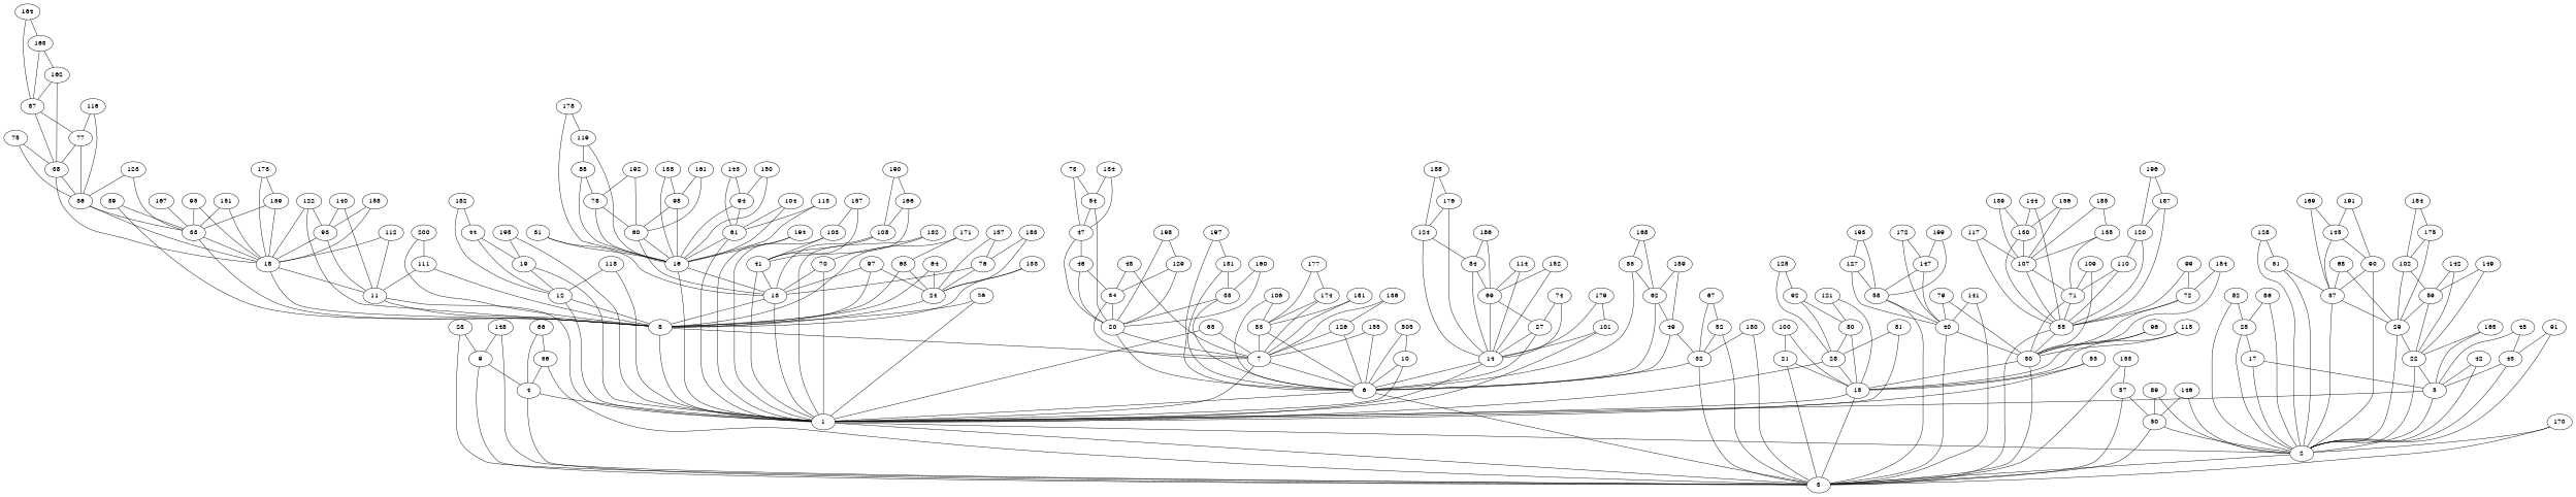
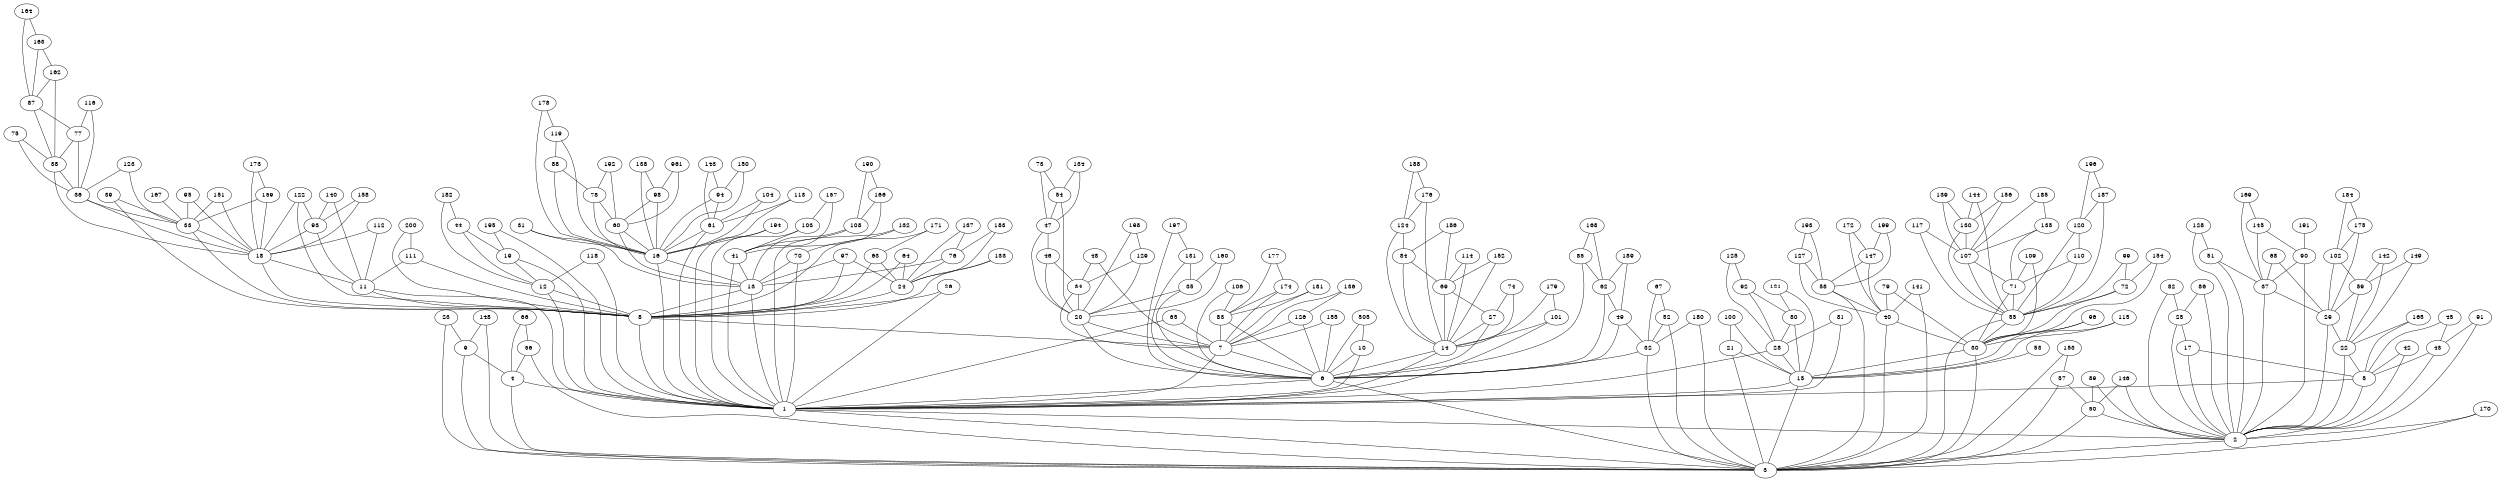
  graph {
    fontname="DejaVu Serif"
    node [fontname="DejaVu Serif"]
    edge [fontname="DejaVu Serif"]
    1
    2
    3
    4
    5
    6
    7
    8
    9
    10
    11
    12
    13
    14
    15
    16
    17
    18
    19
    20
    21
    22
    23
    24
    25
    26
    27
    28
    29
    30
    31
    32
    33
    34
    35
    36
    37
    38
    39
    40
    41
    42
    43
    44
    45
    46
    47
    48
    49
    50
    51
    52
    53
    54
    55
    56
    57
    58
    59
    60
    61
    62
    63
    64
    65
    66
    67
    68
    69
    70
    71
    72
    73
    74
    75
    76
    77
    78
    79
    80
    81
    82
    83
    84
    85
    86
    87
    88
    89
    90
    91
    92
    93
    94
    95
    96
    97
    98
    99
    100
    101
    102
    103
    104
    n105 [label=505]
    106
    107
    108
    109
    110
    111
    112
    113
    114
    115
    116
    117
    118
    119
    120
    121
    122
    123
    124
    125
    126
    127
    128
    129
    130
    131
    132
    133
    134
    135
    136
    137
    138
    139
    140
    141
    142
    143
    144
    145
    146
    147
    148
    149
    150
    151
    152
    153
    154
    155
    156
    157
    158
    159
    160
-   161
+   161 [label=961]
    162
    163
    164
    165
    166
    167
    168
    169
    170
    171
    172
    173
    174
    175
    176
    177
    178
    179
    180
    181
    182
    183
    184
    185
    186
    187
    188
    189
    190
    191
    192
    193
    194
    195
    196
    197
    198
    199
    200
    1 -- 2
    1 -- 3
    2 -- 3
    4 -- 1
    4 -- 3
    5 -- 1
    5 -- 2
    6 -- 1
    6 -- 3
    7 -- 1
    7 -- 6
    8 -- 1
    8 -- 7
    9 -- 3
    9 -- 4
    10 -- 1
    10 -- 6
    11 -- 1
    11 -- 8
    12 -- 1
    12 -- 8
    13 -- 1
    13 -- 8
    14 -- 1
    14 -- 6
    15 -- 1
    15 -- 3
    16 -- 1
    16 -- 13
    17 -- 2
    17 -- 5
    18 -- 8
    18 -- 11
    19 -- 1
    19 -- 12
    20 -- 6
    20 -- 7
    21 -- 3
    21 -- 15
    22 -- 2
    22 -- 5
    23 -- 3
    23 -- 9
    24 -- 8
    25 -- 2
    25 -- 17
    26 -- 1
    26 -- 8
    27 -- 6
    27 -- 14
    28 -- 1
    28 -- 15
    29 -- 2
    29 -- 22
    30 -- 3
    30 -- 15
    31 -- 13
    31 -- 16
    32 -- 3
    32 -- 6
    33 -- 8
    33 -- 18
    34 -- 7
    34 -- 20
    35 -- 6
    35 -- 20
    36 -- 18
    36 -- 33
    37 -- 2
    37 -- 29
    38 -- 18
    38 -- 36
    39 -- 8
    39 -- 33
    40 -- 3
    40 -- 30
    41 -- 1
    41 -- 13
    42 -- 2
    42 -- 5
    43 -- 2
    43 -- 5
    44 -- 12
    44 -- 19
    45 -- 5
    45 -- 43
    46 -- 20
    46 -- 34
    47 -- 20
    47 -- 46
    48 -- 7
    48 -- 34
    49 -- 6
    49 -- 32
    50 -- 2
    50 -- 3
    51 -- 2
    51 -- 37
    52 -- 3
    52 -- 32
-   53 -- 1
    53 -- 15
    54 -- 20
    54 -- 47
    55 -- 3
    55 -- 30
    56 -- 3
    56 -- 4
    57 -- 3
    57 -- 50
    58 -- 3
    58 -- 40
    59 -- 22
    59 -- 29
    60 -- 13
    60 -- 16
    61 -- 1
    61 -- 16
    62 -- 6
    62 -- 49
    63 -- 8
    63 -- 24
    64 -- 8
    64 -- 24
    65 -- 1
    65 -- 7
    66 -- 4
    66 -- 56
    67 -- 32
    67 -- 52
    68 -- 29
    68 -- 37
    69 -- 14
    69 -- 27
    70 -- 1
    70 -- 13
    71 -- 30
    71 -- 55
    72 -- 30
    72 -- 55
    73 -- 47
    73 -- 54
    74 -- 14
    74 -- 27
    75 -- 36
    75 -- 38
    76 -- 13
    76 -- 24
    77 -- 36
    77 -- 38
    78 -- 16
    78 -- 60
    79 -- 30
    79 -- 40
    80 -- 15
    80 -- 28
    81 -- 1
    81 -- 28
    82 -- 2
    82 -- 25
    83 -- 6
    83 -- 7
    84 -- 14
    84 -- 69
    85 -- 6
    85 -- 62
    86 -- 2
    86 -- 25
    87 -- 38
    87 -- 77
    88 -- 16
    88 -- 78
    89 -- 2
    89 -- 50
    90 -- 2
    90 -- 37
    91 -- 2
    91 -- 43
    92 -- 28
    92 -- 80
    93 -- 11
    93 -- 18
    94 -- 16
    94 -- 61
    95 -- 18
    95 -- 33
    96 -- 15
    96 -- 30
    97 -- 8
    97 -- 13
    97 -- 24
    98 -- 16
    98 -- 60
    99 -- 55
    99 -- 72
    100 -- 15
    100 -- 21
    101 -- 1
    101 -- 14
    102 -- 29
    102 -- 59
    103 -- 1
    103 -- 41
    104 -- 16
    104 -- 61
    n105 -- 6
    n105 -- 10
    106 -- 6
    106 -- 83
    107 -- 55
    107 -- 71
    108 -- 13
    108 -- 41
    109 -- 30
    109 -- 71
    110 -- 55
    110 -- 71
    111 -- 8
    111 -- 11
    112 -- 11
    112 -- 18
    113 -- 16
    113 -- 61
    114 -- 14
    114 -- 69
    115 -- 15
    115 -- 30
    116 -- 36
    116 -- 77
    117 -- 55
    117 -- 107
    118 -- 1
    118 -- 12
    119 -- 16
    119 -- 88
    120 -- 55
    120 -- 110
    121 -- 15
    121 -- 80
    122 -- 8
    122 -- 18
    122 -- 93
    123 -- 33
    123 -- 36
    124 -- 14
    124 -- 84
    125 -- 28
    125 -- 92
    126 -- 6
    126 -- 7
    127 -- 40
    127 -- 58
    128 -- 2
    128 -- 51
    129 -- 20
    129 -- 34
    130 -- 55
    130 -- 107
    131 -- 6
    131 -- 35
    132 -- 1
    132 -- 70
    133 -- 8
    133 -- 24
    134 -- 47
    134 -- 54
    135 -- 71
    135 -- 107
    136 -- 7
    136 -- 126
    137 -- 24
    137 -- 76
    138 -- 16
    138 -- 98
    139 -- 107
    139 -- 130
    140 -- 11
    140 -- 93
    141 -- 3
    141 -- 40
    142 -- 22
    142 -- 59
    143 -- 61
    143 -- 94
    144 -- 55
    144 -- 130
    145 -- 37
    145 -- 90
    146 -- 2
    146 -- 50
    147 -- 40
    147 -- 58
    148 -- 3
    148 -- 9
    149 -- 22
    149 -- 59
    150 -- 16
    150 -- 94
    151 -- 18
    151 -- 33
    152 -- 14
    152 -- 69
    153 -- 3
    153 -- 57
    154 -- 30
    154 -- 72
    155 -- 6
    155 -- 7
    156 -- 107
    156 -- 130
    157 -- 41
    157 -- 103
    158 -- 18
    158 -- 93
    159 -- 18
    159 -- 33
    160 -- 20
    160 -- 35
    161 -- 60
    161 -- 98
    162 -- 38
    162 -- 87
    163 -- 87
    163 -- 162
    164 -- 87
    164 -- 163
    165 -- 5
    165 -- 22
    166 -- 41
    166 -- 108
    167 -- 33
    168 -- 62
    168 -- 85
    169 -- 37
    169 -- 145
    170 -- 2
    170 -- 3
    171 -- 8
    171 -- 63
    172 -- 40
    172 -- 147
    173 -- 18
    173 -- 159
    174 -- 7
    174 -- 83
    175 -- 29
    175 -- 102
    176 -- 14
    176 -- 124
    177 -- 83
    177 -- 174
    178 -- 16
    178 -- 119
    179 -- 14
    179 -- 101
    180 -- 3
    180 -- 32
    181 -- 7
    181 -- 83
    182 -- 12
    182 -- 44
    183 -- 24
    183 -- 76
    184 -- 102
    184 -- 175
    185 -- 107
    185 -- 135
    186 -- 69
    186 -- 84
    187 -- 55
    187 -- 120
    188 -- 124
    188 -- 176
    189 -- 49
    189 -- 62
    190 -- 108
    190 -- 166
    191 -- 90
-   191 -- 145
    192 -- 60
    192 -- 78
    193 -- 58
    193 -- 127
    194 -- 1
    194 -- 16
    195 -- 1
    195 -- 19
    196 -- 120
    196 -- 187
    197 -- 6
    197 -- 131
    198 -- 20
    198 -- 129
    199 -- 58
    199 -- 147
    200 -- 8
    200 -- 111
  }
